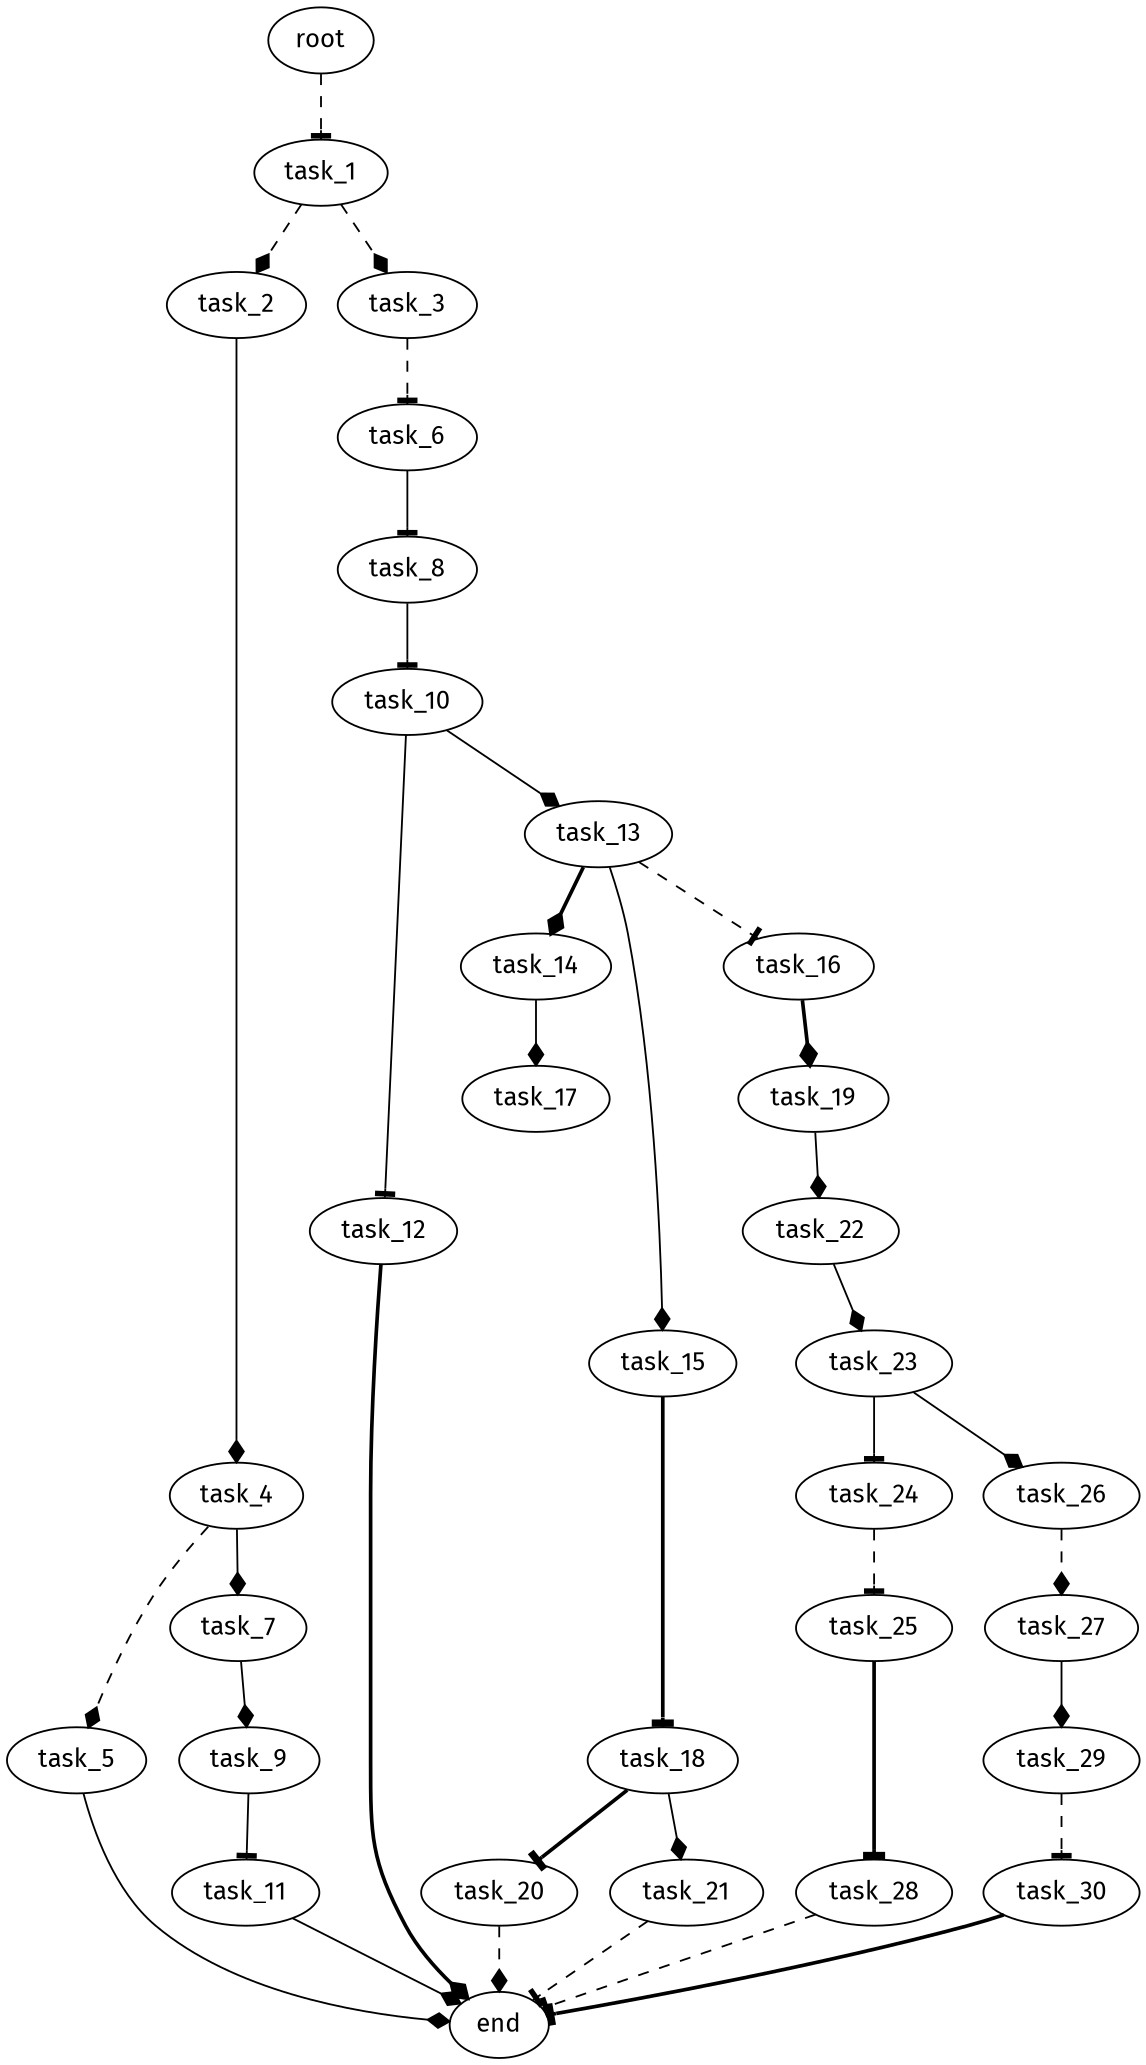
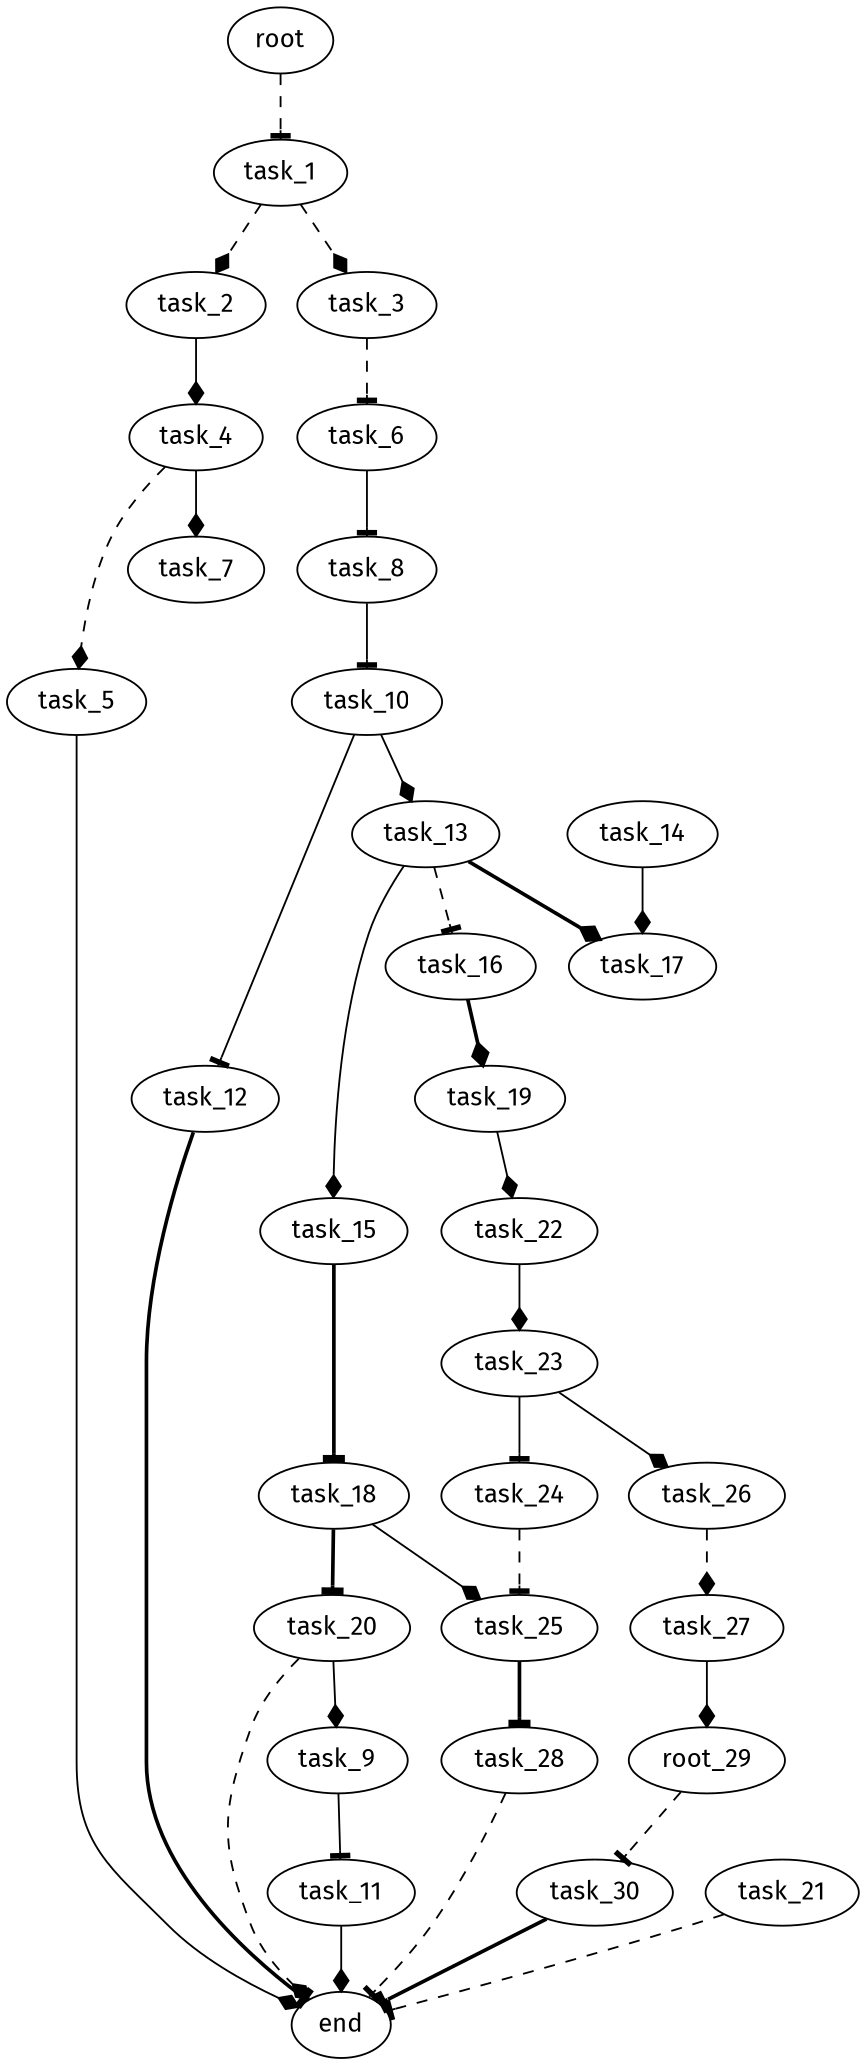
  digraph {
    fontname="Fira Sans"
    node [fontname="Fira Sans"]
    edge [arrowhead=diamond fontname="Fira Sans" style=solid]
    root
    task_1
    task_2
    task_3
    task_4
    task_6
    task_5
    task_7
    task_8
    end
    task_9
    task_10
    task_11
    task_12
    task_13
    task_14
    task_15
    task_16
    task_17
    task_18
    task_19
    task_20
    task_21
    task_22
    task_23
    task_24
    task_26
    task_25
    task_27
    task_28
-   task_29
+   task_29 [label=root_29]
    task_30
    root -> task_1 [arrowhead=tee style=dashed]
    task_1 -> task_2 [style=dashed]
    task_1 -> task_3 [style=dashed]
    task_2 -> task_4
    task_3 -> task_6 [arrowhead=tee style=dashed]
    task_4 -> task_5 [style=dashed]
    task_4 -> task_7
    task_6 -> task_8 [arrowhead=tee]
    task_5 -> end
-   task_7 -> task_9
+   task_20 -> task_9
    task_8 -> task_10 [arrowhead=tee]
    task_9 -> task_11 [arrowhead=tee]
    task_10 -> task_12 [arrowhead=tee]
    task_10 -> task_13
    task_11 -> end
-   task_12 -> end [style=bold]
-   task_13 -> task_14 [style=bold]
+   task_12 -> end [arrowhead=tee style=bold]
+   task_13 -> task_17 [style=bold]
    task_13 -> task_15
    task_13 -> task_16 [arrowhead=tee style=dashed]
    task_14 -> task_17
    task_15 -> task_18 [arrowhead=tee style=bold]
    task_16 -> task_19 [style=bold]
    task_18 -> task_20 [arrowhead=tee style=bold]
-   task_18 -> task_21
+   task_18 -> task_25
    task_19 -> task_22
    task_20 -> end [style=dashed]
    task_21 -> end [arrowhead=tee style=dashed]
    task_22 -> task_23
    task_23 -> task_24 [arrowhead=tee]
    task_23 -> task_26
    task_24 -> task_25 [arrowhead=tee style=dashed]
    task_26 -> task_27 [style=dashed]
    task_25 -> task_28 [arrowhead=tee style=bold]
    task_27 -> task_29
    task_28 -> end [arrowhead=tee style=dashed]
    task_29 -> task_30 [arrowhead=tee style=dashed]
    task_30 -> end [arrowhead=tee style=bold]
  }
